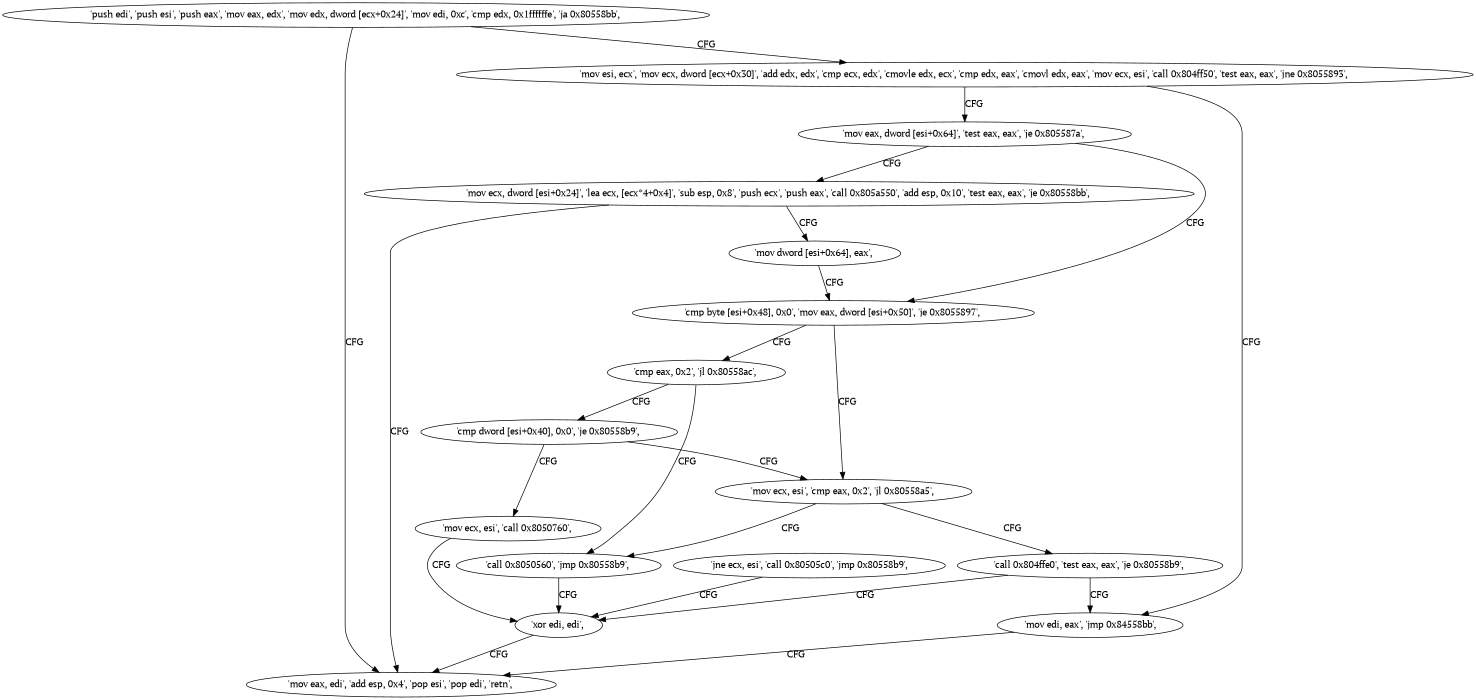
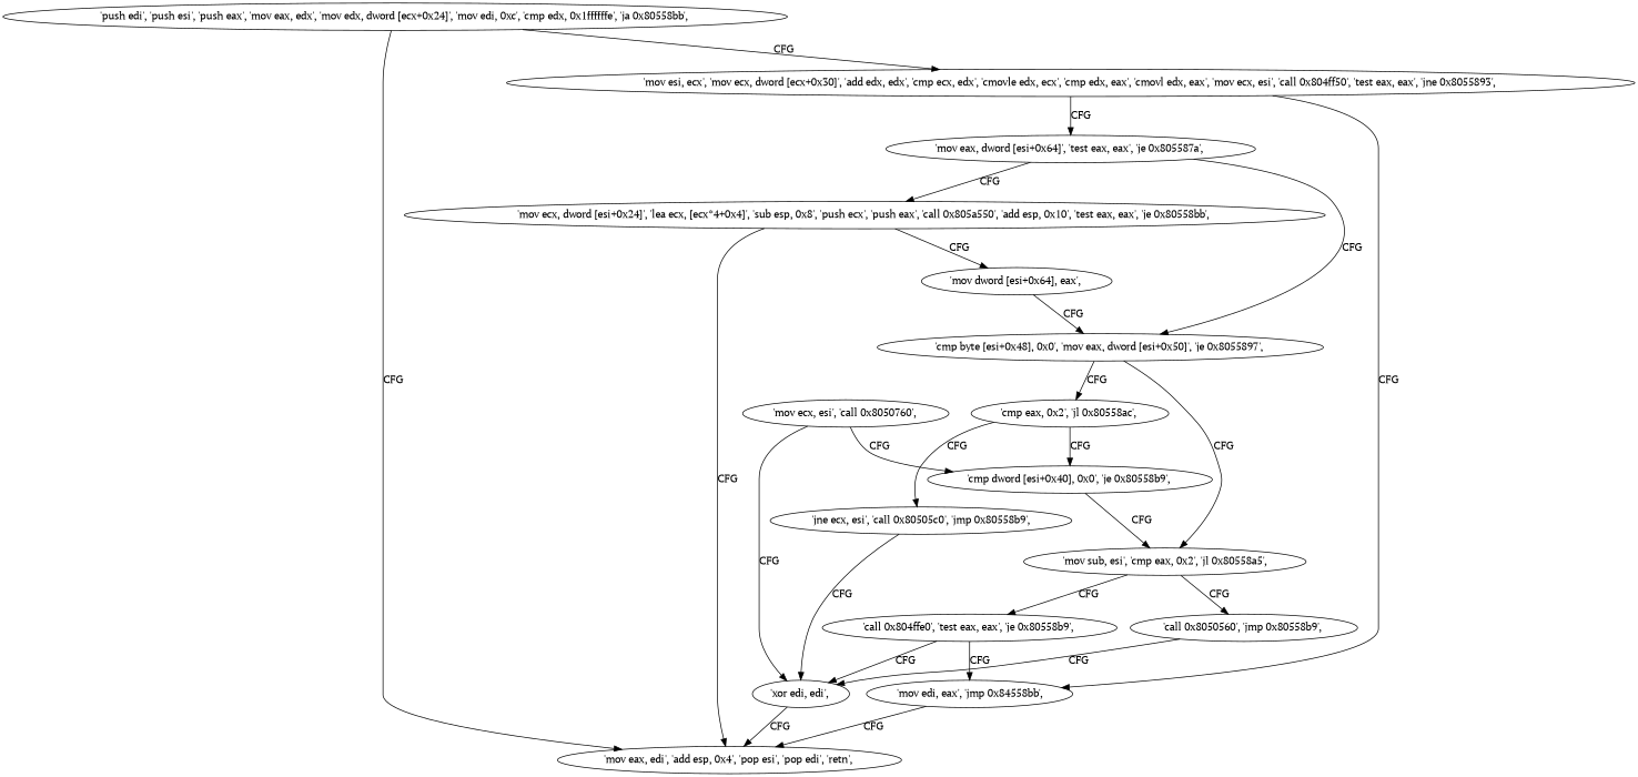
  digraph {
    fontname="PT Serif"
    node [fontname="PT Serif"]
    edge [fontname="PT Serif"]
    n1 [label="'push edi', 'push esi', 'push eax', 'mov eax, edx', 'mov edx, dword [ecx+0x24]', 'mov edi, 0xc', 'cmp edx, 0x1ffffffe', 'ja 0x80558bb', "]
    n2 [label="'mov eax, edi', 'add esp, 0x4', 'pop esi', 'pop edi', 'retn', "]
    n3 [label="'mov esi, ecx', 'mov ecx, dword [ecx+0x30]', 'add edx, edx', 'cmp ecx, edx', 'cmovle edx, ecx', 'cmp edx, eax', 'cmovl edx, eax', 'mov ecx, esi', 'call 0x804ff50', 'test eax, eax', 'jne 0x8055893', "]
    n4 [label="'mov edi, eax', 'jmp 0x84558bb',"]
    n5 [label="'mov eax, dword [esi+0x64]', 'test eax, eax', 'je 0x805587a', "]
    n6 [label="'cmp byte [esi+0x48], 0x0', 'mov eax, dword [esi+0x50]', 'je 0x8055897', "]
    n7 [label="'mov ecx, dword [esi+0x24]', 'lea ecx, [ecx*4+0x4]', 'sub esp, 0x8', 'push ecx', 'push eax', 'call 0x805a550', 'add esp, 0x10', 'test eax, eax', 'je 0x80558bb', "]
    n8 [label="'cmp eax, 0x2', 'jl 0x80558ac', "]
-   n9 [label="'mov ecx, esi', 'cmp eax, 0x2', 'jl 0x80558a5', "]
+   n9 [label="'mov sub, esi', 'cmp eax, 0x2', 'jl 0x80558a5',"]
    n10 [label="'mov dword [esi+0x64], eax', "]
    n11 [label="'cmp dword [esi+0x40], 0x0', 'je 0x80558b9', "]
    n12 [label="'jne ecx, esi', 'call 0x80505c0', 'jmp 0x80558b9',"]
    n13 [label="'call 0x8050560', 'jmp 0x80558b9', "]
    n14 [label="'call 0x804ffe0', 'test eax, eax', 'je 0x80558b9', "]
    n15 [label="'mov ecx, esi', 'call 0x8050760', "]
    n16 [label="'xor edi, edi', "]
    n1 -> n2 [label=CFG]
    n1 -> n3 [label=CFG]
    n3 -> n4 [label=CFG]
    n3 -> n5 [label=CFG]
    n4 -> n2 [label=CFG]
    n5 -> n6 [label=CFG]
    n5 -> n7 [label=CFG]
    n6 -> n8 [label=CFG]
    n6 -> n9 [label=CFG]
    n7 -> n2 [label=CFG]
    n7 -> n10 [label=CFG]
    n8 -> n11 [label=CFG]
-   n8 -> n13 [label=CFG]
+   n8 -> n12 [label=CFG]
    n9 -> n13 [label=CFG]
    n9 -> n14 [label=CFG]
    n10 -> n6 [label=CFG]
    n11 -> n9 [label=CFG]
-   n11 -> n15 [label=CFG]
+   n15 -> n11 [label=CFG]
    n12 -> n16 [label=CFG]
    n13 -> n16 [label=CFG]
    n14 -> n4 [label=CFG]
    n14 -> n16 [label=CFG]
    n15 -> n16 [label=CFG]
    n16 -> n2 [label=CFG]
  }
